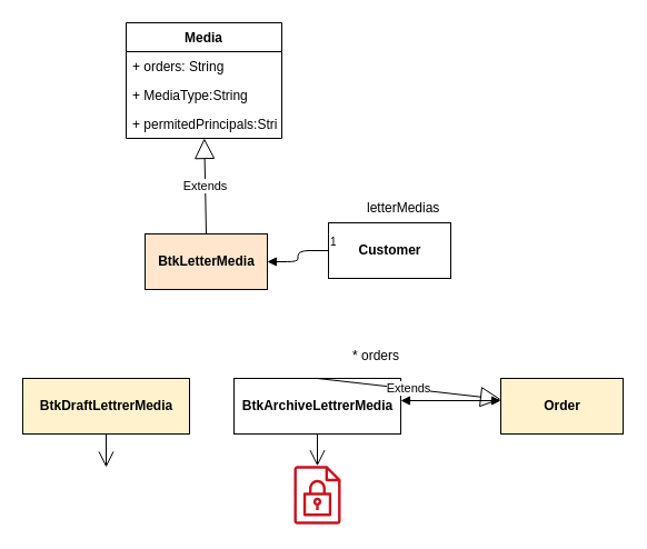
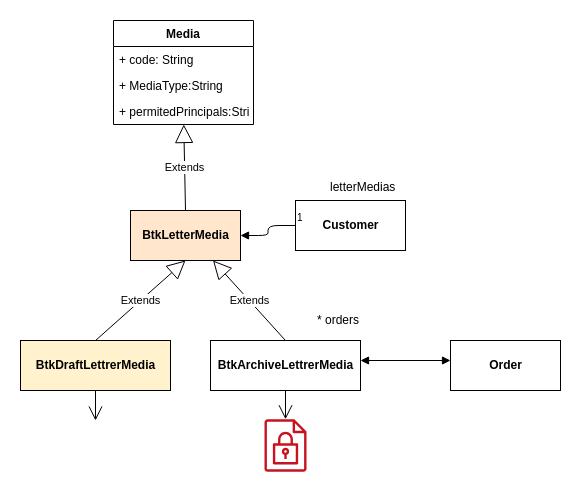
  <mxCell id="0" />
  <mxCell id="1" parent="0" />
  <mxCell id="2" value="&lt;b&gt;BtkLetterMedia&lt;/b&gt;" style="html=1;fillColor=#ffe6cc;" vertex="1" parent="1"><mxGeometry x="130" y="210" width="110" height="50" as="geometry" /></mxCell>
  <mxCell id="3" value="Extends" style="endArrow=block;endSize=16;endFill=0;html=1;exitX=0.5;exitY=0;exitDx=0;exitDy=0;" edge="1" parent="1" source="2" target="20"><mxGeometry width="160" relative="1" as="geometry"><mxPoint x="130" y="280" as="sourcePoint" /><mxPoint x="189" y="137" as="targetPoint" /></mxGeometry></mxCell>
  <mxCell id="4" value="&lt;b&gt;Customer&lt;/b&gt;" style="html=1;" vertex="1" parent="1"><mxGeometry x="295" y="200" width="110" height="50" as="geometry" /></mxCell>
  <mxCell id="5" value="&lt;span style=&quot;font-size: 12px&quot;&gt;letterMedias&lt;/span&gt;" style="endArrow=block;endFill=1;html=1;edgeStyle=orthogonalEdgeStyle;align=left;verticalAlign=top;exitX=0;exitY=0.5;exitDx=0;exitDy=0;" edge="1" parent="1" source="4" target="2"><mxGeometry x="-0.091" y="81" relative="1" as="geometry"><mxPoint x="320" y="240" as="sourcePoint" /><mxPoint x="480" y="240" as="targetPoint" /><mxPoint x="-21" y="-55" as="offset" /></mxGeometry></mxCell>
  <mxCell id="6" value="1" style="resizable=0;html=1;align=left;verticalAlign=bottom;labelBackgroundColor=#ffffff;fontSize=10;" connectable="0" vertex="1" parent="5"><mxGeometry x="-1" relative="1" as="geometry" /></mxCell>
  <mxCell id="7" value="&lt;b&gt;BtkArchiveLettrerMedia&lt;/b&gt;" style="html=1;" vertex="1" parent="1"><mxGeometry x="210" y="340" width="150" height="50" as="geometry" /></mxCell>
- <mxCell id="8" value="Extends" style="endArrow=block;endSize=16;endFill=0;html=1;exitX=0.5;exitY=0;exitDx=0;exitDy=0;" edge="1" parent="1" source="7" target="10"><mxGeometry width="160" relative="1" as="geometry"><mxPoint x="210" y="310" as="sourcePoint" /><mxPoint x="230" y="280" as="targetPoint" /></mxGeometry></mxCell>
- <mxCell id="10" value="&lt;b&gt;Order&lt;/b&gt;" style="html=1;fillColor=#fff2cc;" vertex="1" parent="1"><mxGeometry x="450" y="340" width="110" height="50" as="geometry" /></mxCell>
+ <mxCell id="8" value="Extends" style="endArrow=block;endSize=16;endFill=0;html=1;entryX=0.75;entryY=1;entryDx=0;entryDy=0;exitX=0.5;exitY=0;exitDx=0;exitDy=0;" edge="1" parent="1" source="7" target="2"><mxGeometry width="160" relative="1" as="geometry"><mxPoint x="210" y="310" as="sourcePoint" /><mxPoint x="230" y="280" as="targetPoint" /></mxGeometry></mxCell>
+ <mxCell id="9" value="Extends" style="endArrow=block;endSize=16;endFill=0;html=1;exitX=0.5;exitY=0;exitDx=0;exitDy=0;entryX=0.5;entryY=1;entryDx=0;entryDy=0;" edge="1" parent="1" source="21" target="2"><mxGeometry width="160" relative="1" as="geometry"><mxPoint x="40" y="300" as="sourcePoint" /><mxPoint x="13.333" y="180" as="targetPoint" /><Array as="points" /></mxGeometry></mxCell>
+ <mxCell id="10" value="&lt;b&gt;Order&lt;/b&gt;" style="html=1;" vertex="1" parent="1"><mxGeometry x="450" y="340" width="110" height="50" as="geometry" /></mxCell>
  <mxCell id="11" value="" style="endArrow=block;startArrow=block;endFill=1;startFill=1;html=1;" edge="1" parent="1"><mxGeometry width="160" relative="1" as="geometry"><mxPoint x="360" y="360" as="sourcePoint" /><mxPoint x="450" y="360" as="targetPoint" /></mxGeometry></mxCell>
  <mxCell id="12" value="* orders" style="text;html=1;resizable=0;points=[];autosize=1;align=left;verticalAlign=top;spacingTop=-4;" vertex="1" parent="1"><mxGeometry x="315" y="310" width="60" height="20" as="geometry" /></mxCell>
  <mxCell id="13" value="" style="shape=image;html=1;verticalAlign=top;verticalLabelPosition=bottom;labelBackgroundColor=#ffffff;imageAspect=0;aspect=fixed;image=https://cdn1.iconfinder.com/data/icons/Futurosoft%20Icons%200.5.2/128x128/mimetypes/encrypted.png" vertex="1" parent="1"><mxGeometry x="70" y="420" width="50" height="50" as="geometry" /></mxCell>
  <mxCell id="14" value="" style="endArrow=open;endFill=1;endSize=12;html=1;exitX=0.5;exitY=1;exitDx=0;exitDy=0;" edge="1" parent="1" source="21" target="13"><mxGeometry width="160" relative="1" as="geometry"><mxPoint x="-230" y="329" as="sourcePoint" /><mxPoint x="-40" y="340" as="targetPoint" /></mxGeometry></mxCell>
  <mxCell id="15" value="" style="endArrow=open;endFill=1;endSize=12;html=1;exitX=0.5;exitY=1;exitDx=0;exitDy=0;" edge="1" parent="1" source="7" target="16"><mxGeometry width="160" relative="1" as="geometry"><mxPoint x="130" y="400" as="sourcePoint" /><mxPoint x="295" y="420" as="targetPoint" /></mxGeometry></mxCell>
  <mxCell id="16" value="" style="outlineConnect=0;fontColor=#232F3E;gradientColor=none;fillColor=#C7131F;strokeColor=none;dashed=0;verticalLabelPosition=bottom;verticalAlign=top;align=center;html=1;fontSize=12;fontStyle=0;aspect=fixed;pointerEvents=1;shape=mxgraph.aws4.encrypted_data;" vertex="1" parent="1"><mxGeometry x="264" y="418.5" width="42" height="53" as="geometry" /></mxCell>
  <mxCell id="17" value="Media" style="swimlane;fontStyle=1;childLayout=stackLayout;horizontal=1;startSize=26;fillColor=none;horizontalStack=0;resizeParent=1;resizeParentMax=0;resizeLast=0;collapsible=1;marginBottom=0;" vertex="1" parent="1"><mxGeometry x="113" y="20" width="140" height="104" as="geometry" /></mxCell>
- <mxCell id="18" value="+ orders: String" style="text;strokeColor=none;fillColor=none;align=left;verticalAlign=top;spacingLeft=4;spacingRight=4;overflow=hidden;rotatable=0;points=[[0,0.5],[1,0.5]];portConstraint=eastwest;" vertex="1" parent="17"><mxGeometry y="26" width="140" height="26" as="geometry" /></mxCell>
+ <mxCell id="18" value="+ code: String" style="text;strokeColor=none;fillColor=none;align=left;verticalAlign=top;spacingLeft=4;spacingRight=4;overflow=hidden;rotatable=0;points=[[0,0.5],[1,0.5]];portConstraint=eastwest;" vertex="1" parent="17"><mxGeometry y="26" width="140" height="26" as="geometry" /></mxCell>
  <mxCell id="19" value="+ MediaType:String" style="text;strokeColor=none;fillColor=none;align=left;verticalAlign=top;spacingLeft=4;spacingRight=4;overflow=hidden;rotatable=0;points=[[0,0.5],[1,0.5]];portConstraint=eastwest;" vertex="1" parent="17"><mxGeometry y="52" width="140" height="26" as="geometry" /></mxCell>
  <mxCell id="20" value="+ permitedPrincipals:String" style="text;strokeColor=none;fillColor=none;align=left;verticalAlign=top;spacingLeft=4;spacingRight=4;overflow=hidden;rotatable=0;points=[[0,0.5],[1,0.5]];portConstraint=eastwest;" vertex="1" parent="17"><mxGeometry y="78" width="140" height="26" as="geometry" /></mxCell>
  <mxCell id="21" value="&lt;span style=&quot;font-weight: 700&quot;&gt;BtkDraftLettrerMedia&lt;/span&gt;" style="html=1;fillColor=#fff2cc;" vertex="1" parent="1"><mxGeometry x="20" y="340" width="150" height="50" as="geometry" /></mxCell>
